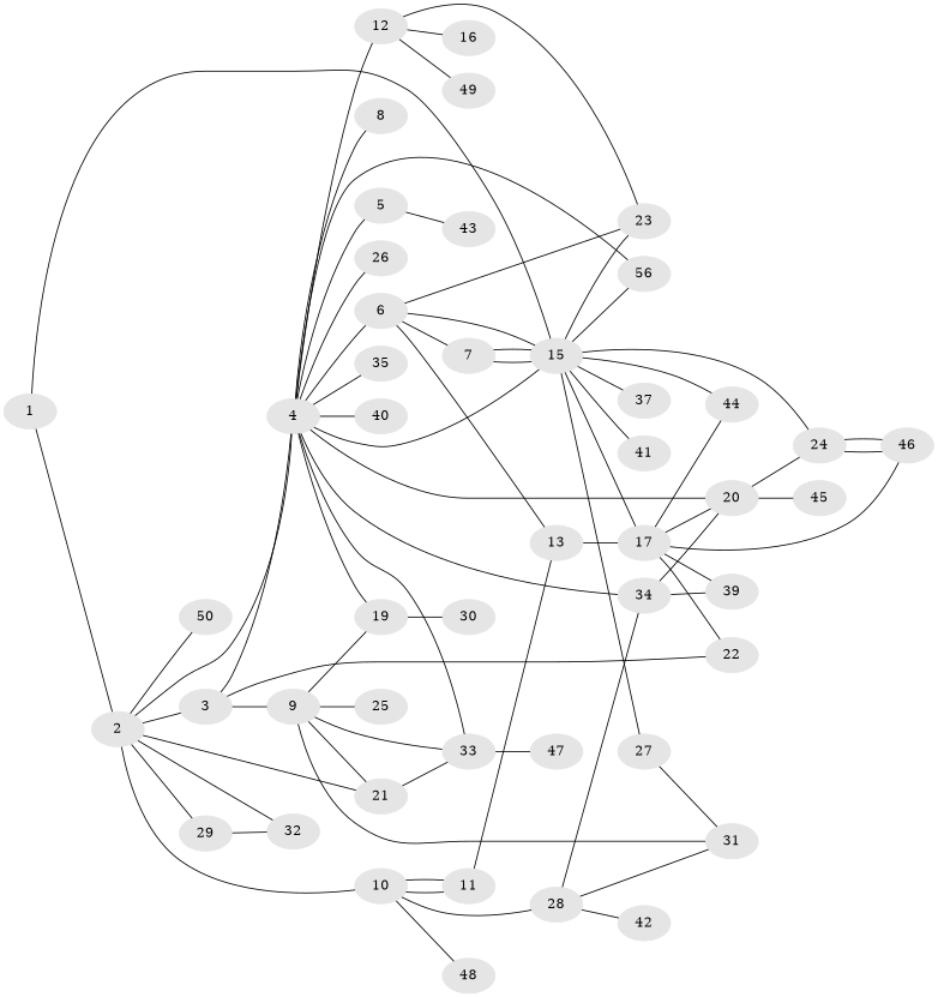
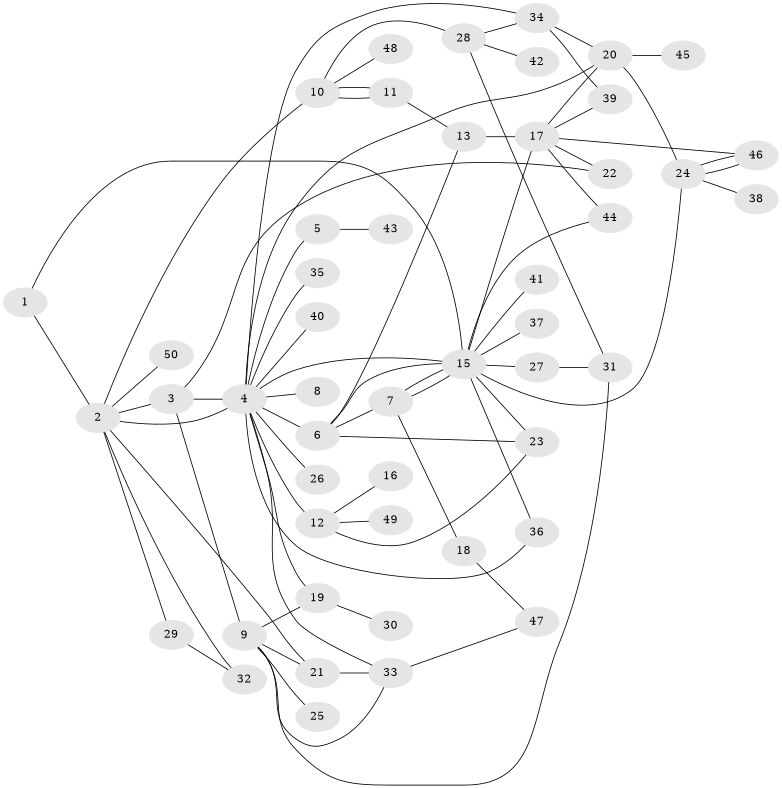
  graph {
    rankdir=LR
    node [color=gray90 style=filled]
    1
    2
    15
    3
    4
    10
    21
    29
    32
    50
-   36 [label=56]
+   36
    23
    17
    24
    27
    37
    41
    44
    9
    22
    5
    6
    8
    12
    19
    20
    26
    33
    34
    35
    40
    11
    28
    48
    25
    31
    43
    7
    13
    16
    49
    30
    45
    47
    39
+   18
    42
    46
+   38
    1 -- 2
    1 -- 15
    2 -- 3
    2 -- 4
    2 -- 10
    2 -- 21
    2 -- 29
    2 -- 32
    2 -- 50
    15 -- 36
    15 -- 23
    15 -- 17
    15 -- 24
    15 -- 27
    15 -- 37
    15 -- 41
    15 -- 44
    3 -- 4
    3 -- 9
    3 -- 22
    4 -- 15
    4 -- 36
    4 -- 5
    4 -- 6
    4 -- 8
    4 -- 12
    4 -- 19
    4 -- 20
    4 -- 26
    4 -- 33
    4 -- 34
    4 -- 35
    4 -- 40
    10 -- 11
    10 -- 11
    10 -- 28
    10 -- 48
    21 -- 33
    29 -- 32
    17 -- 44
    17 -- 22
    17 -- 20
    17 -- 39
    17 -- 46
    24 -- 46
    24 -- 46
+   24 -- 38
    27 -- 31
    9 -- 21
    9 -- 19
    9 -- 33
    9 -- 25
    9 -- 31
    5 -- 43
    6 -- 15
    6 -- 23
    6 -- 7
    6 -- 13
    12 -- 23
    12 -- 16
    12 -- 49
    19 -- 30
    20 -- 24
    20 -- 45
    33 -- 47
    34 -- 20
    34 -- 39
    11 -- 13
    28 -- 34
    28 -- 31
    28 -- 42
    7 -- 15
    7 -- 15
+   7 -- 18
    13 -- 17
+   18 -- 47
  }
